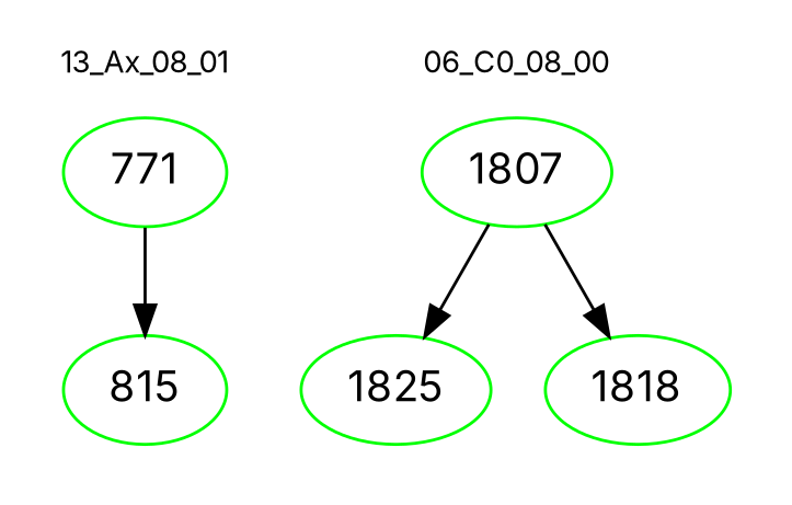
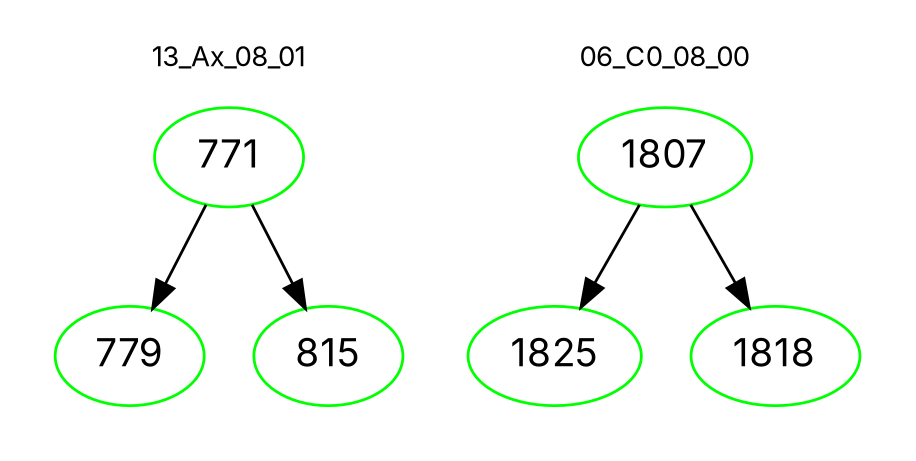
  digraph {
    fontname=Inter
    node [color=green fontname=Inter]
    edge [color=black fontname=Inter]
    n1 [label=771]
+   n2 [label=779]
    n3 [label=815]
    n4 [label=1807]
    n5 [label=1825]
    n6 [label=1818]
    subgraph cluster_1 {
      color=white
      fontsize=10
      label="13_Ax_08_01"
      n1
+     n2
      n3
    }
    subgraph cluster_2 {
      color=white
      fontsize=10
      label="06_C0_08_00"
      n4
      n5
      n6
    }
+   n1 -> n2
    n1 -> n3
    n4 -> n5
    n4 -> n6
  }
